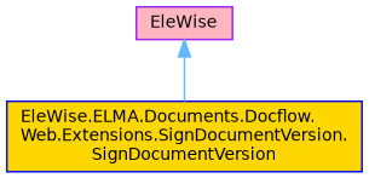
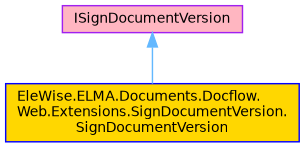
  digraph {
    node [fontname=Helvetica fontsize=10 shape=box style=filled]
    n1 [color=blue fillcolor=gold fontcolor=black height=0.2 label="EleWise.ELMA.Documents.Docflow.\lWeb.Extensions.SignDocumentVersion.\lSignDocumentVersion" width=0.4]
-   n2 [color=purple fillcolor=lightpink height=0.2 label=EleWise width=0.4]
+   n2 [color=purple fillcolor=lightpink height=0.2 label=ISignDocumentVersion width=0.4]
    n2 -> n1 [color=steelblue1 dir=back fontname=Helvetica fontsize=10 labelfontname=Helvetica labelfontsize=10 style=solid]
  }
